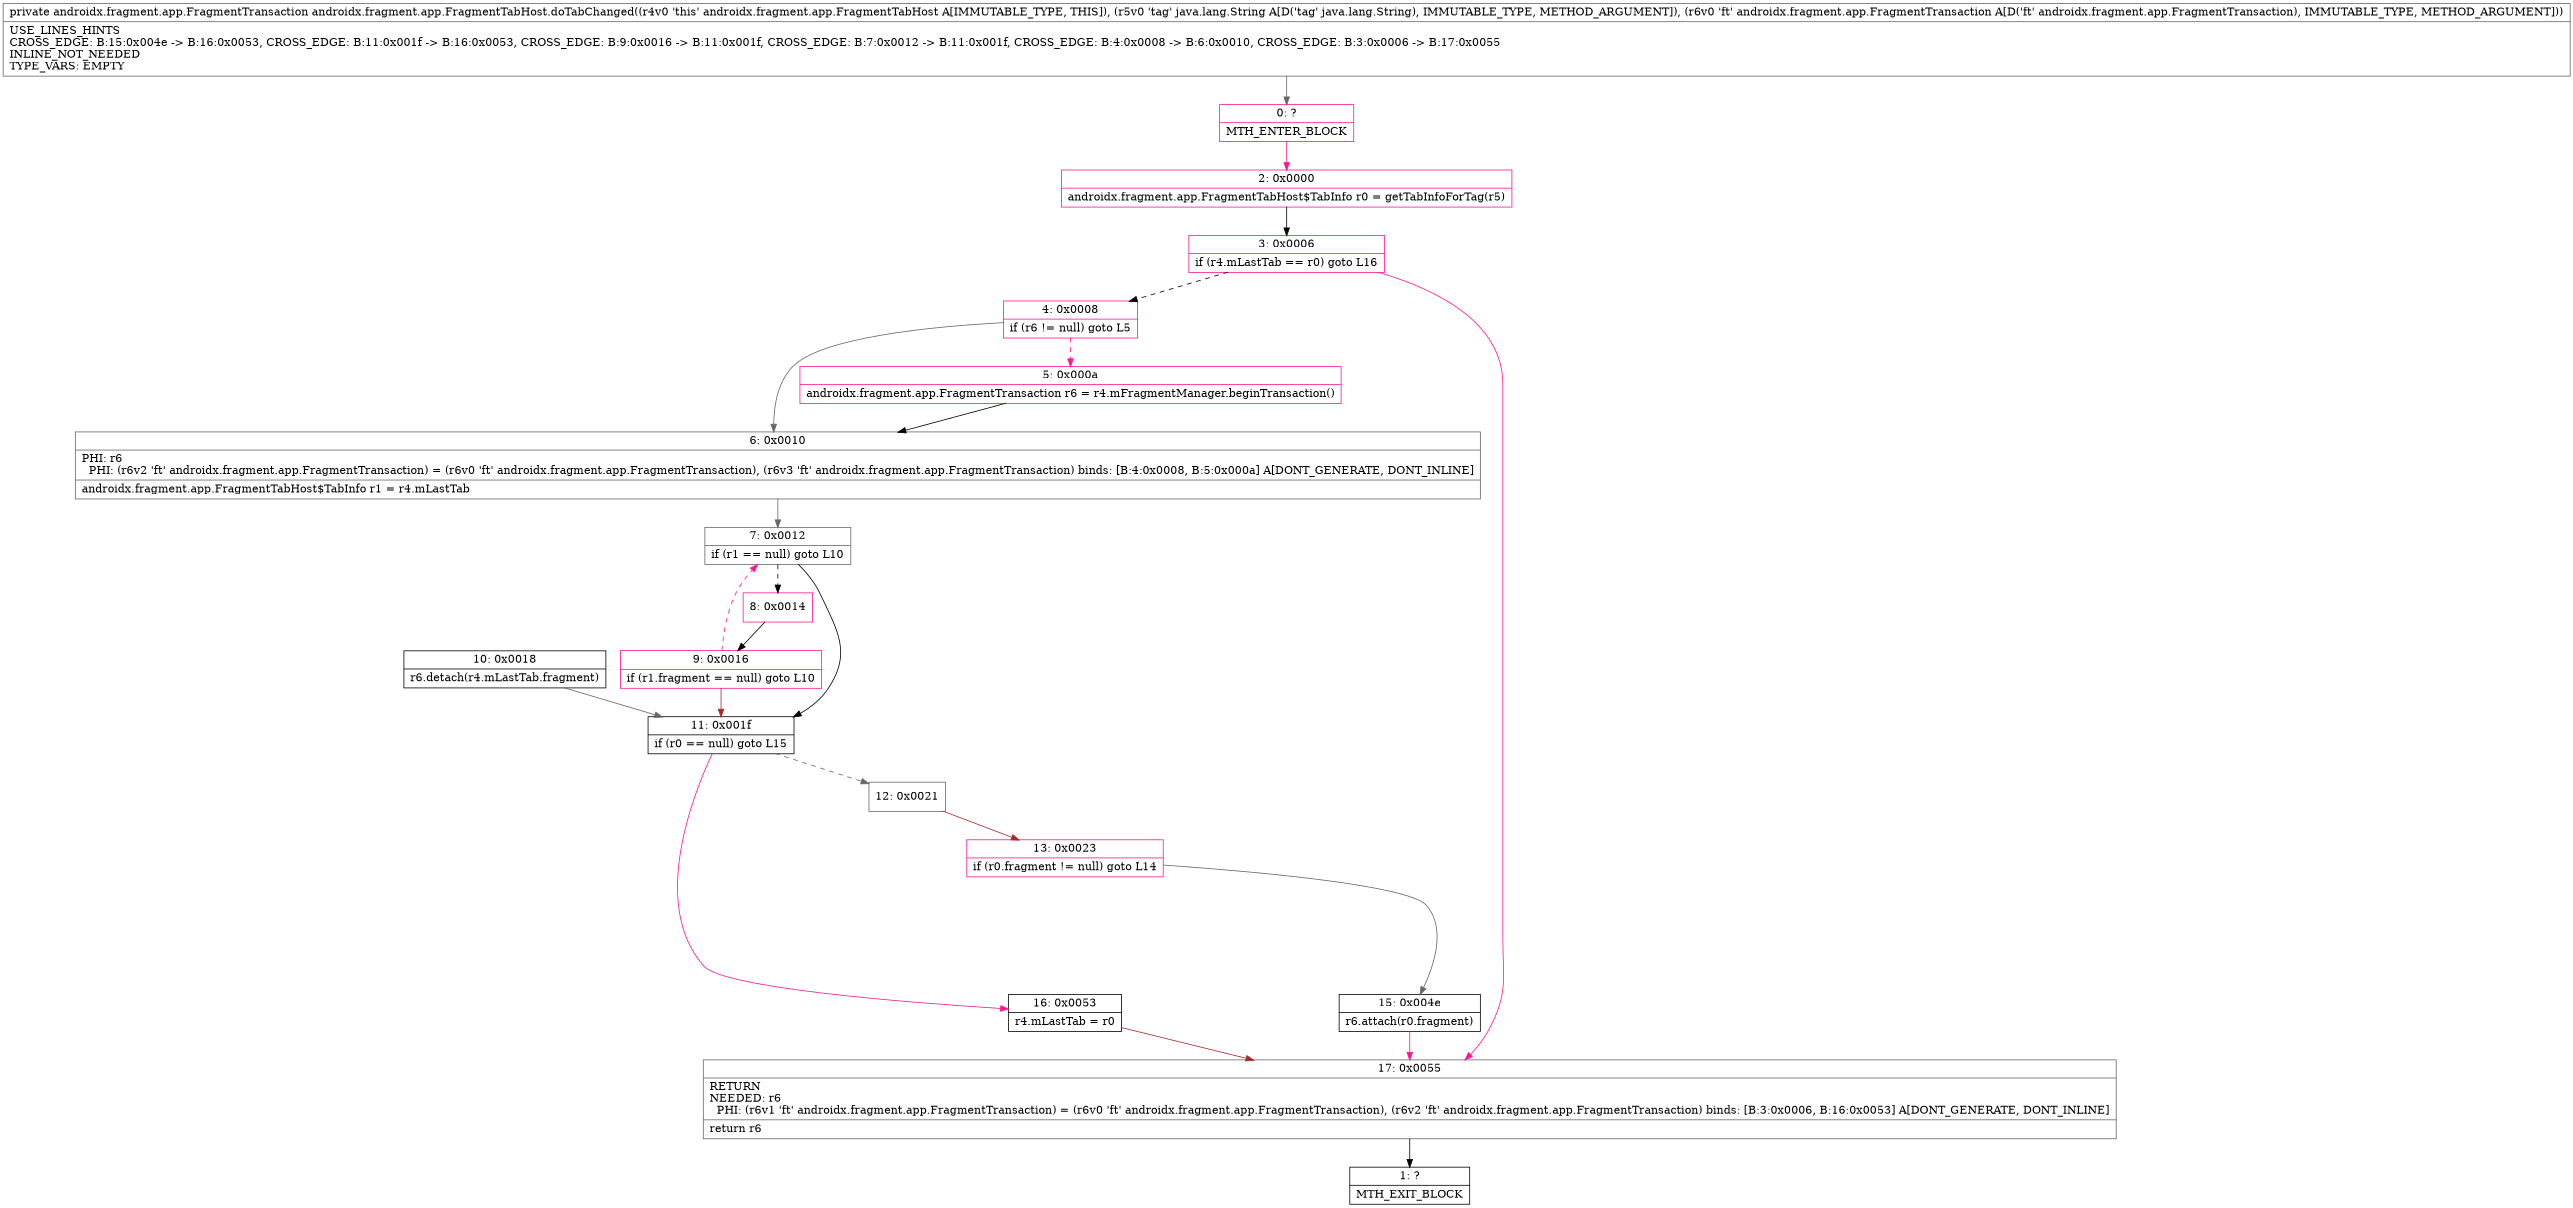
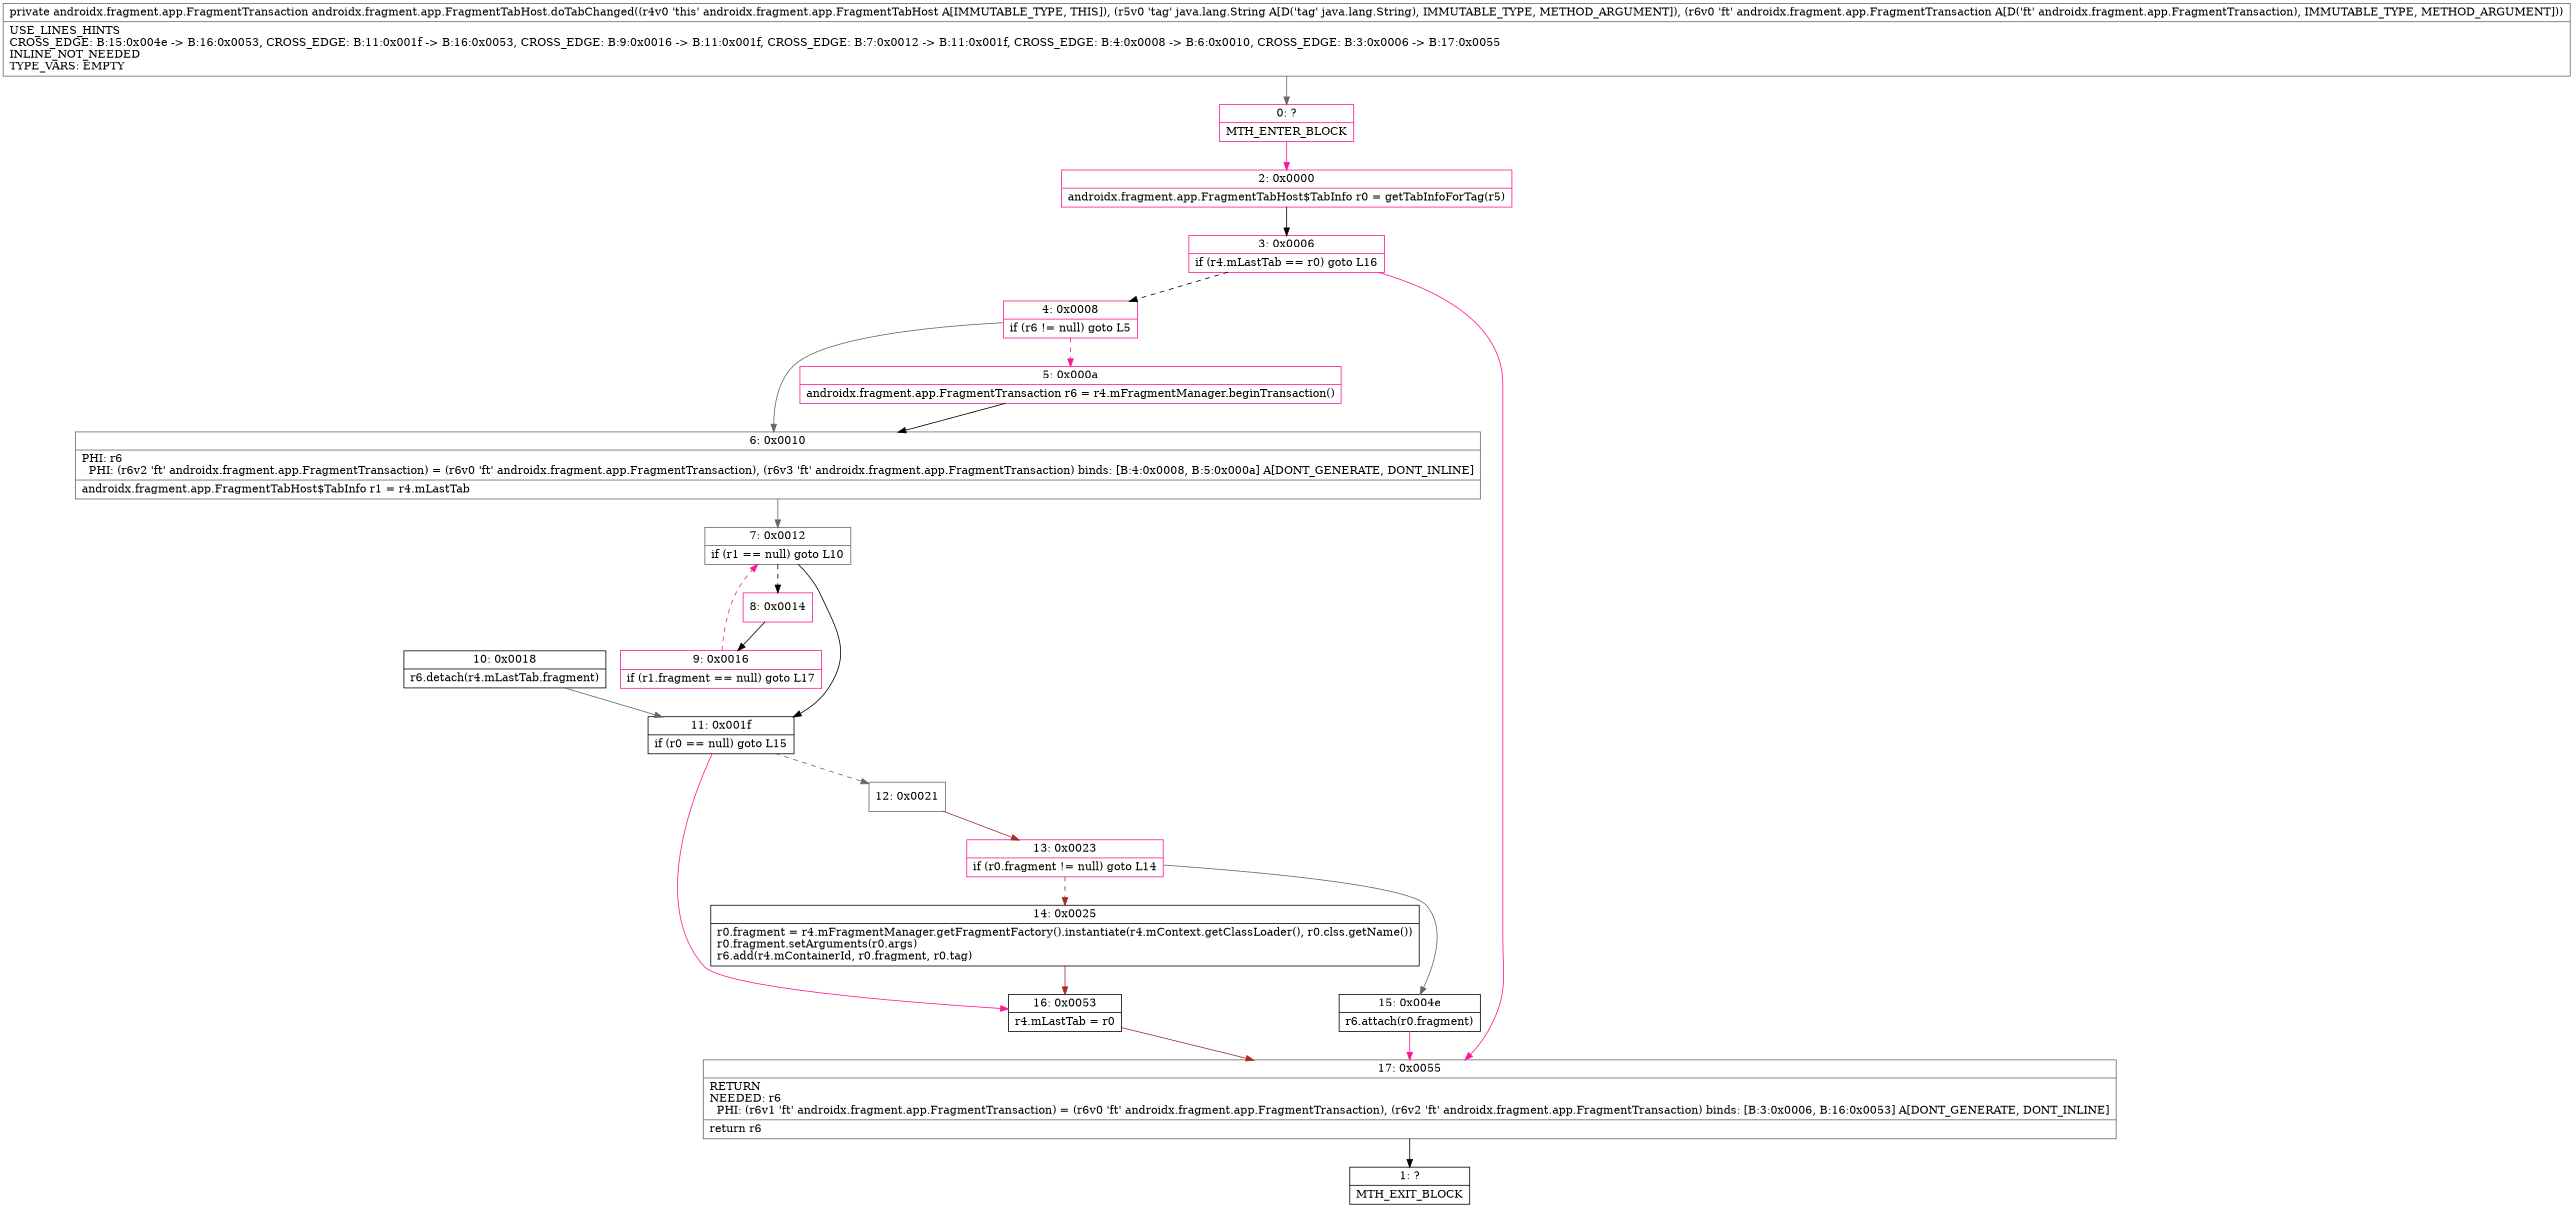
  digraph {
    node [color=deeppink shape=record]
    edge [color=black]
    n1 [label="{0\:\ ?|MTH_ENTER_BLOCK\l}"]
    n2 [label="{2\:\ 0x0000|androidx.fragment.app.FragmentTabHost$TabInfo r0 = getTabInfoForTag(r5)\l}"]
    n3 [label="{3\:\ 0x0006|if (r4.mLastTab == r0) goto L16\l}"]
    n4 [label="{4\:\ 0x0008|if (r6 != null) goto L5\l}"]
    n5 [color=gray40 label="{17\:\ 0x0055|RETURN\lNEEDED: r6 \l  PHI: (r6v1 'ft' androidx.fragment.app.FragmentTransaction) = (r6v0 'ft' androidx.fragment.app.FragmentTransaction), (r6v2 'ft' androidx.fragment.app.FragmentTransaction) binds: [B:3:0x0006, B:16:0x0053] A[DONT_GENERATE, DONT_INLINE]\l|return r6\l}"]
    n6 [label="{5\:\ 0x000a|androidx.fragment.app.FragmentTransaction r6 = r4.mFragmentManager.beginTransaction()\l}"]
    n7 [color=gray40 label="{6\:\ 0x0010|PHI: r6 \l  PHI: (r6v2 'ft' androidx.fragment.app.FragmentTransaction) = (r6v0 'ft' androidx.fragment.app.FragmentTransaction), (r6v3 'ft' androidx.fragment.app.FragmentTransaction) binds: [B:4:0x0008, B:5:0x000a] A[DONT_GENERATE, DONT_INLINE]\l|androidx.fragment.app.FragmentTabHost$TabInfo r1 = r4.mLastTab\l}"]
    n8 [color=black label="{1\:\ ?|MTH_EXIT_BLOCK\l}"]
    n9 [color=gray40 label="{7\:\ 0x0012|if (r1 == null) goto L10\l}"]
    n10 [label="{8\:\ 0x0014}"]
    n11 [color=black label="{11\:\ 0x001f|if (r0 == null) goto L15\l}"]
-   n12 [label="{9\:\ 0x0016|if (r1.fragment == null) goto L10\l}"]
+   n12 [label="{9\:\ 0x0016|if (r1.fragment == null) goto L17\l}"]
    n13 [color=gray40 label="{12\:\ 0x0021}"]
    n14 [color=black label="{16\:\ 0x0053|r4.mLastTab = r0\l}"]
    n15 [color=black label="{10\:\ 0x0018|r6.detach(r4.mLastTab.fragment)\l}"]
    n16 [label="{13\:\ 0x0023|if (r0.fragment != null) goto L14\l}"]
+   n17 [color=black label="{14\:\ 0x0025|r0.fragment = r4.mFragmentManager.getFragmentFactory().instantiate(r4.mContext.getClassLoader(), r0.clss.getName())\lr0.fragment.setArguments(r0.args)\lr6.add(r4.mContainerId, r0.fragment, r0.tag)\l}"]
    n18 [color=black label="{15\:\ 0x004e|r6.attach(r0.fragment)\l}"]
    n19 [color=gray40 label="{private androidx.fragment.app.FragmentTransaction androidx.fragment.app.FragmentTabHost.doTabChanged((r4v0 'this' androidx.fragment.app.FragmentTabHost A[IMMUTABLE_TYPE, THIS]), (r5v0 'tag' java.lang.String A[D('tag' java.lang.String), IMMUTABLE_TYPE, METHOD_ARGUMENT]), (r6v0 'ft' androidx.fragment.app.FragmentTransaction A[D('ft' androidx.fragment.app.FragmentTransaction), IMMUTABLE_TYPE, METHOD_ARGUMENT]))  | USE_LINES_HINTS\lCROSS_EDGE: B:15:0x004e \-\> B:16:0x0053, CROSS_EDGE: B:11:0x001f \-\> B:16:0x0053, CROSS_EDGE: B:9:0x0016 \-\> B:11:0x001f, CROSS_EDGE: B:7:0x0012 \-\> B:11:0x001f, CROSS_EDGE: B:4:0x0008 \-\> B:6:0x0010, CROSS_EDGE: B:3:0x0006 \-\> B:17:0x0055\lINLINE_NOT_NEEDED\lTYPE_VARS: EMPTY\l}"]
    n1 -> n2 [color=deeppink]
    n2 -> n3
    n3 -> n4 [style=dashed]
    n3 -> n5 [color=deeppink]
    n4 -> n6 [color=deeppink style=dashed]
    n4 -> n7 [color=gray40]
    n5 -> n8
    n6 -> n7
    n7 -> n9 [color=gray40]
    n9 -> n10 [style=dashed]
    n9 -> n11
    n10 -> n12
    n11 -> n13 [color=gray40 style=dashed]
    n11 -> n14 [color=deeppink]
    n12 -> n9 [color=deeppink style=dashed]
-   n12 -> n11 [color=brown]
    n13 -> n16 [color=brown]
    n14 -> n5 [color=brown]
    n15 -> n11 [color=gray40]
+   n16 -> n17 [color=brown style=dashed]
    n16 -> n18 [color=gray40]
+   n17 -> n14 [color=brown]
    n18 -> n5 [color=deeppink]
    n19 -> n1 [color=gray40]
  }
